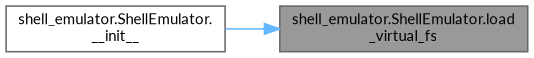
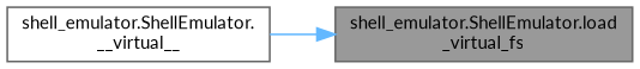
  digraph {
    rankdir=RL
    fontname=Lato
    node [fontname=Lato fontsize=10 shape=box style=filled]
    n1 [color=gray40 fillcolor=grey60 fontcolor=black height=0.2 label="shell_emulator.ShellEmulator.load\l_virtual_fs" width=0.4]
-   n2 [color=grey40 fillcolor=white height=0.2 label="shell_emulator.ShellEmulator.\l__init__" width=0.4]
+   n2 [color=grey40 fillcolor=white height=0.2 label="shell_emulator.ShellEmulator.\l__virtual__" width=0.4]
    n1 -> n2 [color=steelblue1 dir=back fontname=Lato fontsize=10 labelfontname=Helvetica labelfontsize=10 style=solid]
  }
